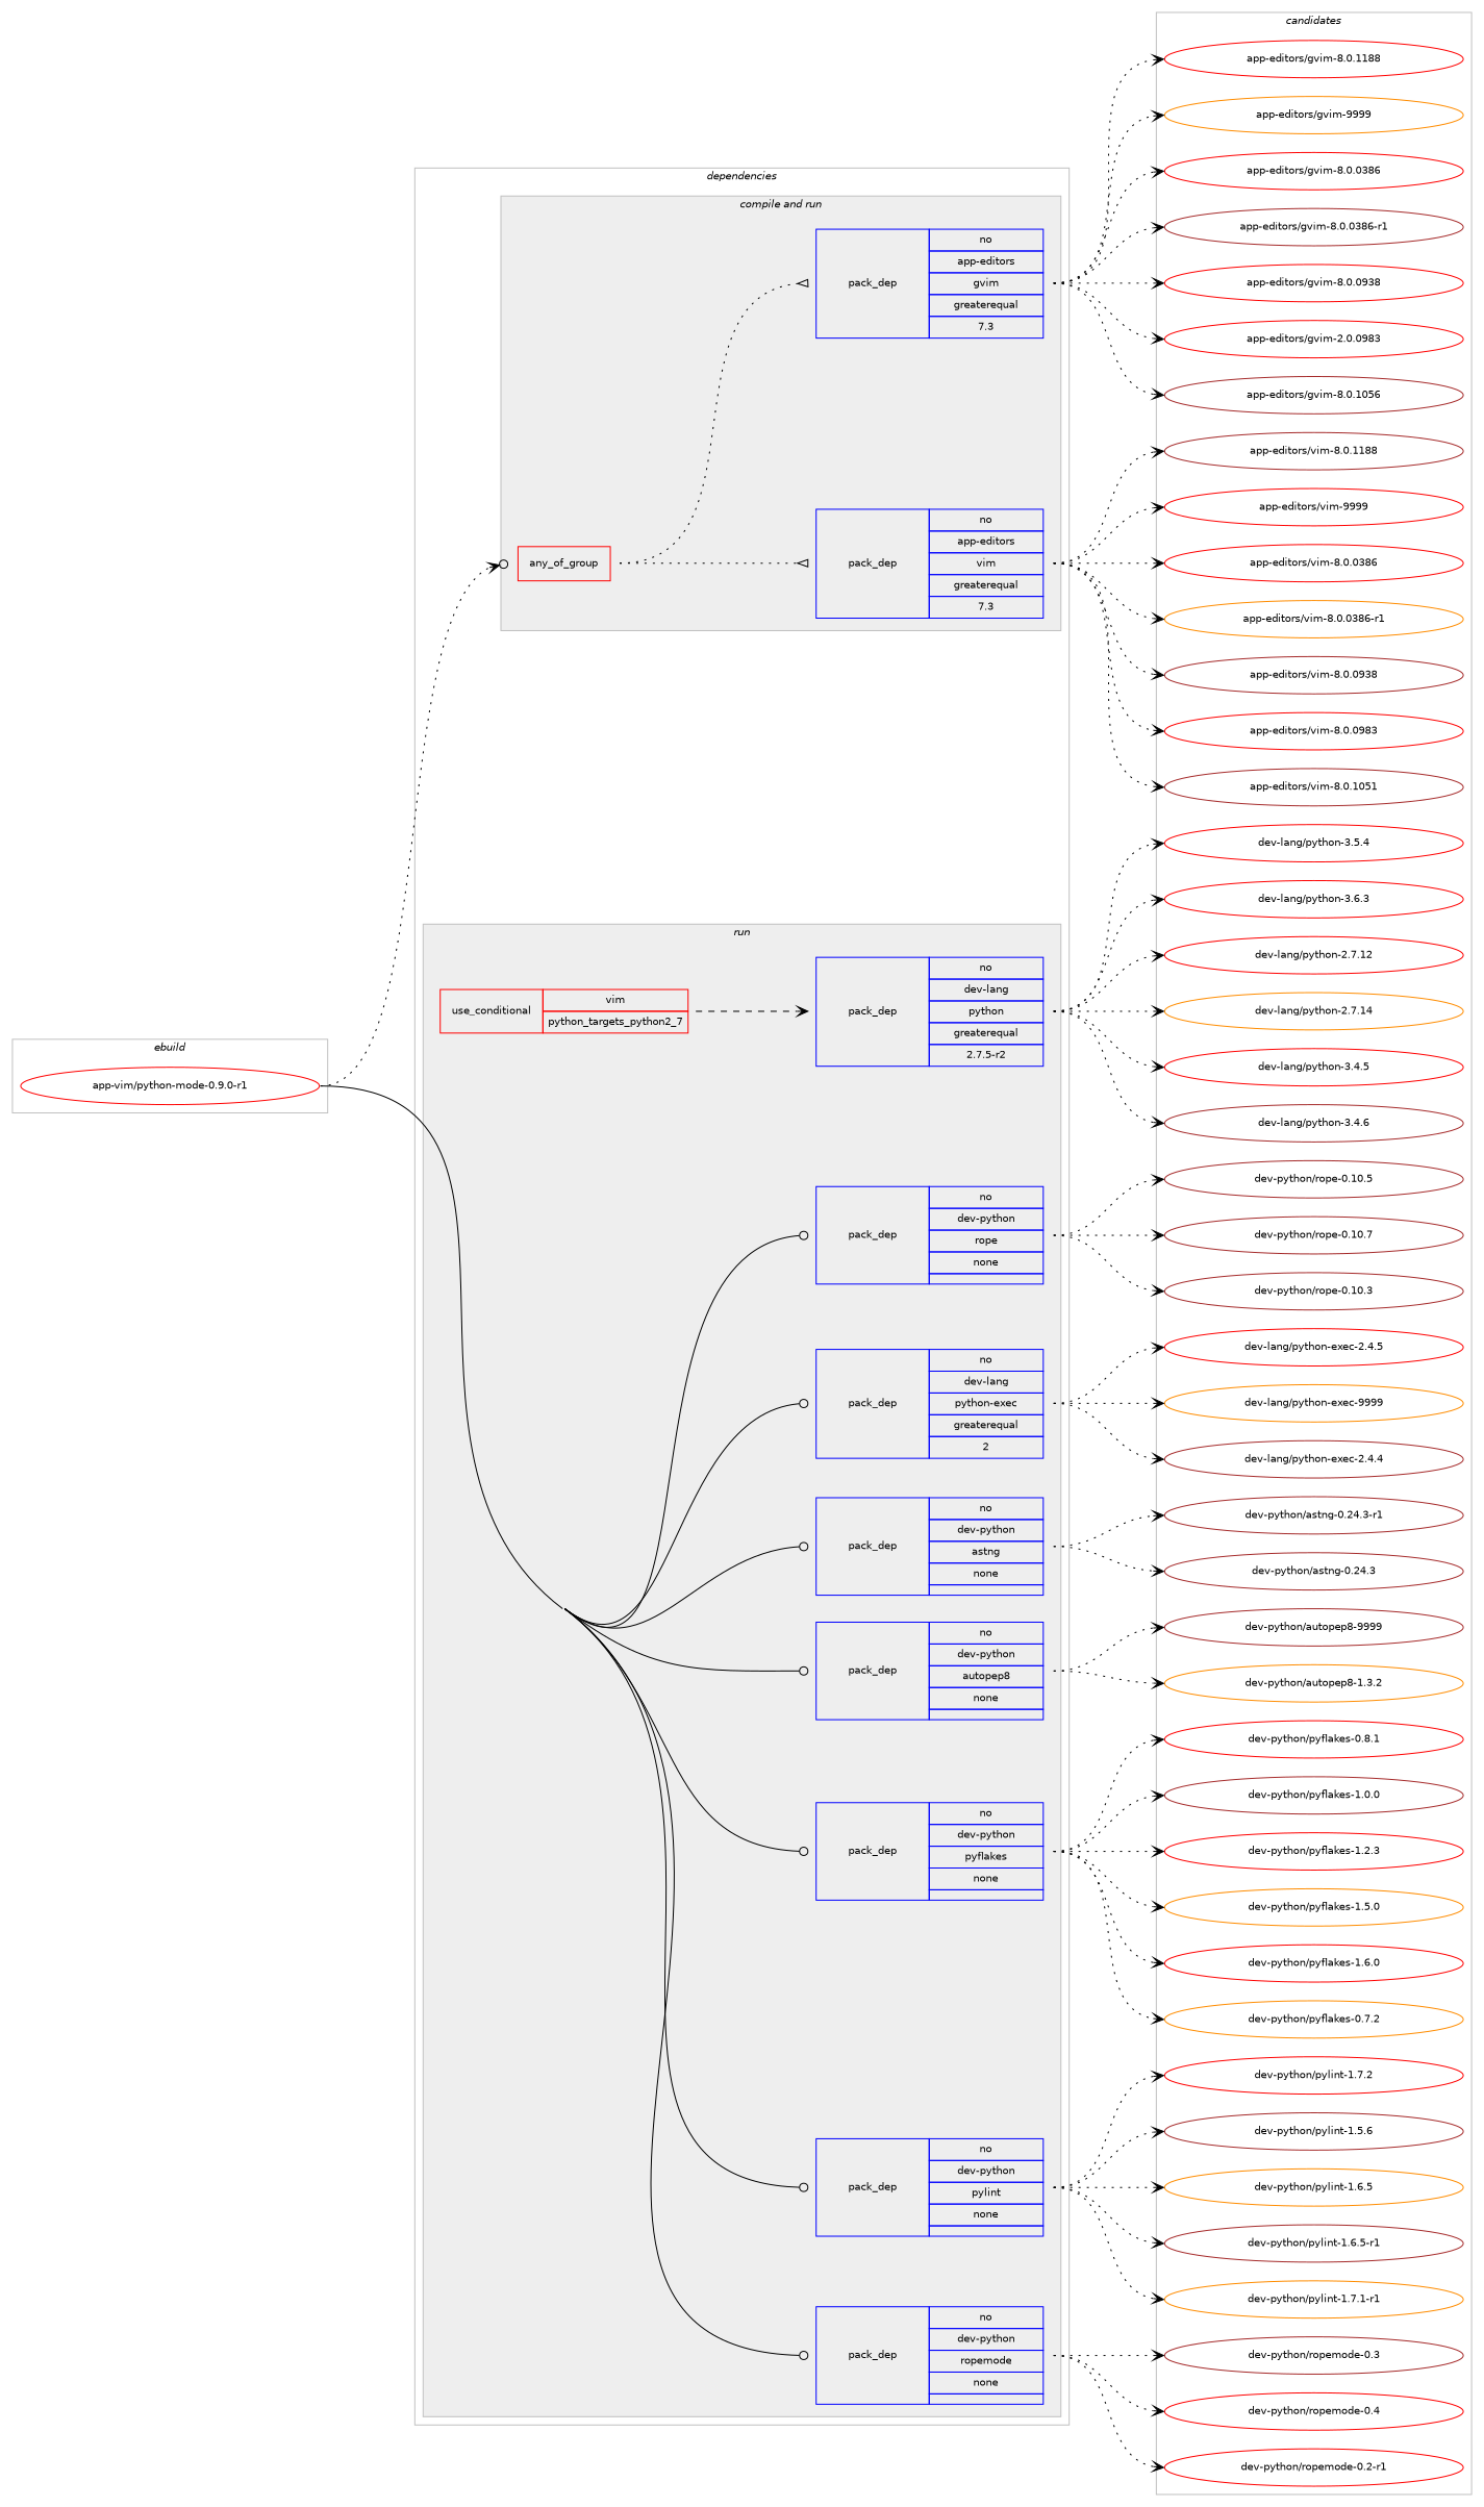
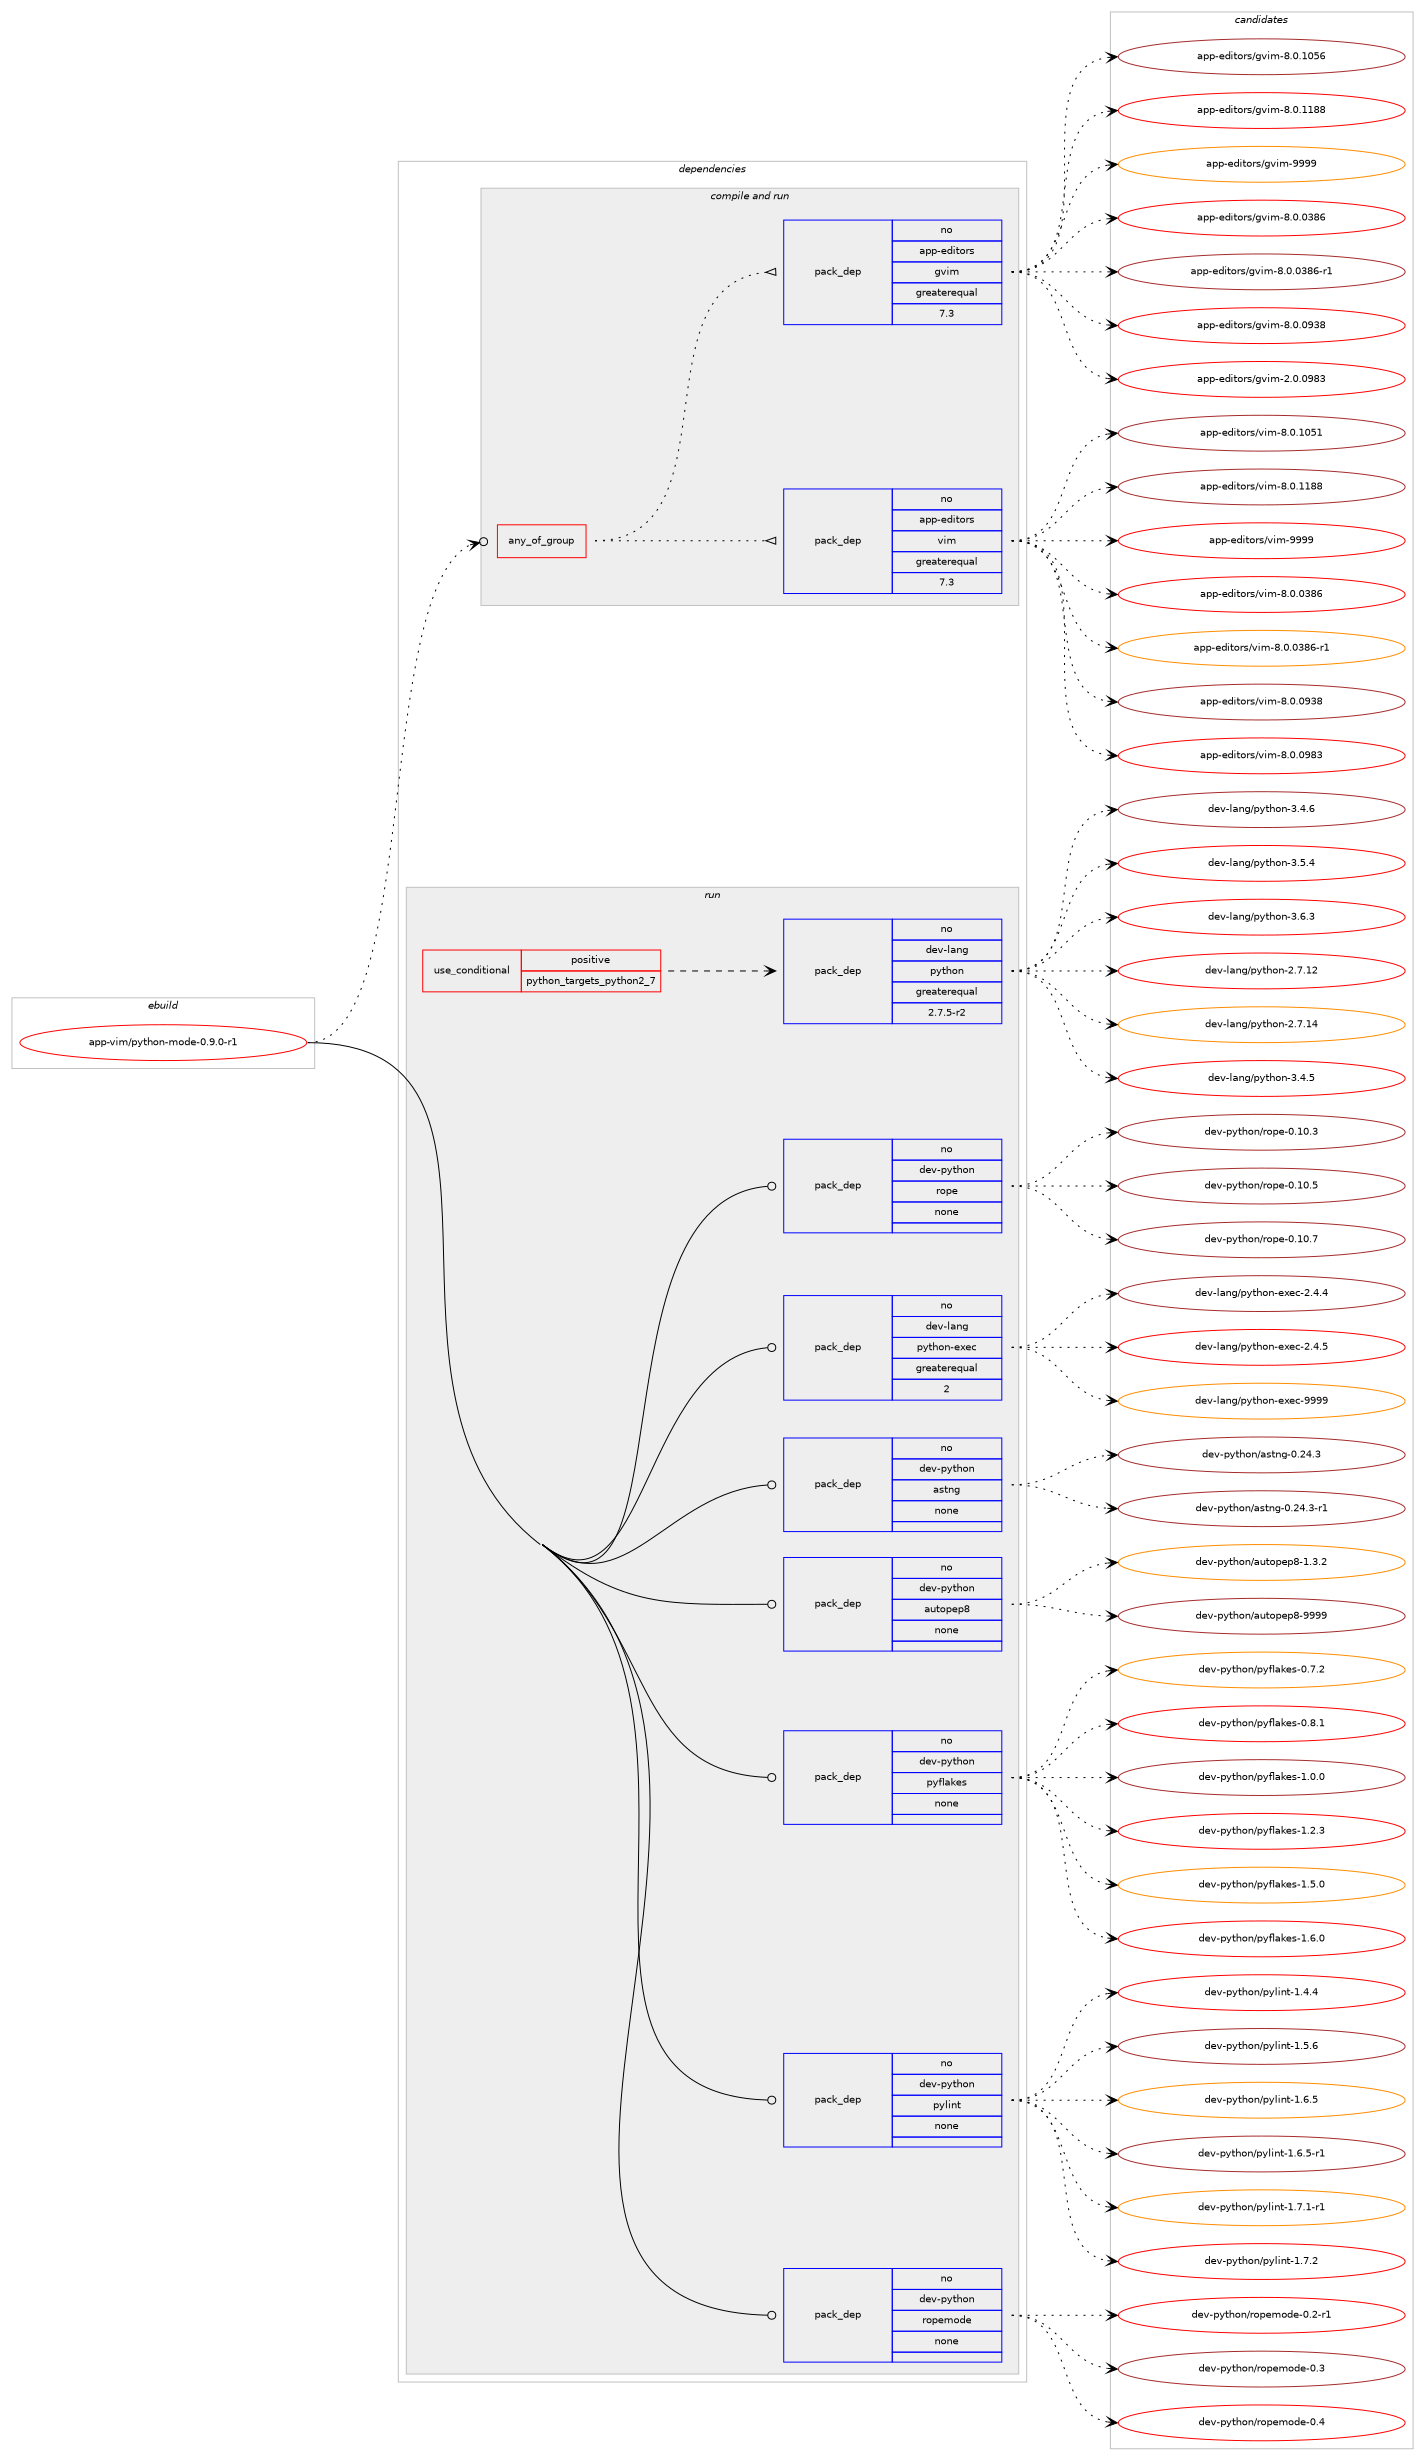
  digraph {
    compound=true
    concentrate=true
    fontname=Helvetica
    fontsize=10
    newrank=true
    rankdir=LR
    ranksep=1.5
    node [color=red fontname=Helvetica fontsize=10]
    edge [arrowhead=vee headport=w style=dotted tailport=e weight=100]
    n1 [label="app-vim/python-mode-0.9.0-r1" width=4]
    n2 [color=blue label=<<TABLE BORDER="0" CELLBORDER="1" CELLSPACING="0" CELLPADDING="4" WIDTH="220"><TR><TD ROWSPAN="6" CELLPADDING="30">pack_dep</TD></TR><TR><TD WIDTH="110">no</TD></TR><TR><TD>app-editors</TD></TR><TR><TD>vim</TD></TR><TR><TD>greaterequal</TD></TR><TR><TD>7.3</TD></TR></TABLE>> shape=none]
    n3 [color=blue label=<<TABLE BORDER="0" CELLBORDER="1" CELLSPACING="0" CELLPADDING="4" WIDTH="220"><TR><TD ROWSPAN="6" CELLPADDING="30">pack_dep</TD></TR><TR><TD WIDTH="110">no</TD></TR><TR><TD>app-editors</TD></TR><TR><TD>gvim</TD></TR><TR><TD>greaterequal</TD></TR><TR><TD>7.3</TD></TR></TABLE>> shape=none]
    n4 [label=<<TABLE BORDER="0" CELLBORDER="1" CELLSPACING="0" CELLPADDING="4"><TR><TD CELLPADDING="10">any_of_group</TD></TR></TABLE>> shape=none]
    n5 [color=blue label=<<TABLE BORDER="0" CELLBORDER="1" CELLSPACING="0" CELLPADDING="4" WIDTH="220"><TR><TD ROWSPAN="6" CELLPADDING="30">pack_dep</TD></TR><TR><TD WIDTH="110">no</TD></TR><TR><TD>dev-python</TD></TR><TR><TD>rope</TD></TR><TR><TD>none</TD></TR><TR><TD></TD></TR></TABLE>> shape=none]
    n6 [color=blue label=<<TABLE BORDER="0" CELLBORDER="1" CELLSPACING="0" CELLPADDING="4" WIDTH="220"><TR><TD ROWSPAN="6" CELLPADDING="30">pack_dep</TD></TR><TR><TD WIDTH="110">no</TD></TR><TR><TD>dev-lang</TD></TR><TR><TD>python</TD></TR><TR><TD>greaterequal</TD></TR><TR><TD>2.7.5-r2</TD></TR></TABLE>> shape=none]
-   n7 [label=<<TABLE BORDER="0" CELLBORDER="1" CELLSPACING="0" CELLPADDING="4"><TR><TD ROWSPAN="3" CELLPADDING="10">use_conditional</TD></TR><TR><TD>vim</TD></TR><TR><TD>python_targets_python2_7</TD></TR></TABLE>> shape=none]
+   n7 [label=<<TABLE BORDER="0" CELLBORDER="1" CELLSPACING="0" CELLPADDING="4"><TR><TD ROWSPAN="3" CELLPADDING="10">use_conditional</TD></TR><TR><TD>positive</TD></TR><TR><TD>python_targets_python2_7</TD></TR></TABLE>> shape=none]
    n8 [color=blue label=<<TABLE BORDER="0" CELLBORDER="1" CELLSPACING="0" CELLPADDING="4" WIDTH="220"><TR><TD ROWSPAN="6" CELLPADDING="30">pack_dep</TD></TR><TR><TD WIDTH="110">no</TD></TR><TR><TD>dev-lang</TD></TR><TR><TD>python-exec</TD></TR><TR><TD>greaterequal</TD></TR><TR><TD>2</TD></TR></TABLE>> shape=none]
    n9 [color=blue label=<<TABLE BORDER="0" CELLBORDER="1" CELLSPACING="0" CELLPADDING="4" WIDTH="220"><TR><TD ROWSPAN="6" CELLPADDING="30">pack_dep</TD></TR><TR><TD WIDTH="110">no</TD></TR><TR><TD>dev-python</TD></TR><TR><TD>astng</TD></TR><TR><TD>none</TD></TR><TR><TD></TD></TR></TABLE>> shape=none]
    n10 [color=blue label=<<TABLE BORDER="0" CELLBORDER="1" CELLSPACING="0" CELLPADDING="4" WIDTH="220"><TR><TD ROWSPAN="6" CELLPADDING="30">pack_dep</TD></TR><TR><TD WIDTH="110">no</TD></TR><TR><TD>dev-python</TD></TR><TR><TD>autopep8</TD></TR><TR><TD>none</TD></TR><TR><TD></TD></TR></TABLE>> shape=none]
    n11 [color=blue label=<<TABLE BORDER="0" CELLBORDER="1" CELLSPACING="0" CELLPADDING="4" WIDTH="220"><TR><TD ROWSPAN="6" CELLPADDING="30">pack_dep</TD></TR><TR><TD WIDTH="110">no</TD></TR><TR><TD>dev-python</TD></TR><TR><TD>pyflakes</TD></TR><TR><TD>none</TD></TR><TR><TD></TD></TR></TABLE>> shape=none]
    n12 [color=blue label=<<TABLE BORDER="0" CELLBORDER="1" CELLSPACING="0" CELLPADDING="4" WIDTH="220"><TR><TD ROWSPAN="6" CELLPADDING="30">pack_dep</TD></TR><TR><TD WIDTH="110">no</TD></TR><TR><TD>dev-python</TD></TR><TR><TD>pylint</TD></TR><TR><TD>none</TD></TR><TR><TD></TD></TR></TABLE>> shape=none]
    n13 [color=blue label=<<TABLE BORDER="0" CELLBORDER="1" CELLSPACING="0" CELLPADDING="4" WIDTH="220"><TR><TD ROWSPAN="6" CELLPADDING="30">pack_dep</TD></TR><TR><TD WIDTH="110">no</TD></TR><TR><TD>dev-python</TD></TR><TR><TD>ropemode</TD></TR><TR><TD>none</TD></TR><TR><TD></TD></TR></TABLE>> shape=none]
    n14 [label="app-editors/vim-8.0.0386" width=4]
    n15 [color=darkorange label="app-editors/vim-8.0.0386-r1" width=4]
    n16 [color=brown label="app-editors/vim-8.0.0938" width=4]
    n17 [label="app-editors/vim-8.0.0983" width=4]
    n18 [color=brown label="app-editors/vim-8.0.1051" width=4]
    n19 [color=brown label="app-editors/vim-8.0.1188" width=4]
    n20 [label="app-editors/vim-9999" width=4]
    n21 [label="app-editors/gvim-8.0.0386" width=4]
    n22 [color=brown label="app-editors/gvim-8.0.0386-r1" width=4]
    n23 [label="app-editors/gvim-8.0.0938" width=4]
    n24 [label="app-editors/gvim-2.0.0983" width=4]
    n25 [color=brown label="app-editors/gvim-8.0.1056" width=4]
    n26 [label="app-editors/gvim-8.0.1188" width=4]
    n27 [color=darkorange label="app-editors/gvim-9999" width=4]
    n28 [label="dev-lang/python-2.7.12" width=4]
    n29 [color=darkorange label="dev-lang/python-2.7.14" width=4]
    n30 [label="dev-lang/python-3.4.5" width=4]
    n31 [color=brown label="dev-lang/python-3.4.6" width=4]
    n32 [label="dev-lang/python-3.5.4" width=4]
    n33 [label="dev-lang/python-3.6.3" width=4]
    n34 [color=brown label="dev-lang/python-exec-2.4.4" width=4]
    n35 [label="dev-lang/python-exec-2.4.5" width=4]
    n36 [color=darkorange label="dev-lang/python-exec-9999" width=4]
    n37 [color=brown label="dev-python/astng-0.24.3" width=4]
    n38 [color=brown label="dev-python/astng-0.24.3-r1" width=4]
    n39 [color=darkorange label="dev-python/autopep8-1.3.2" width=4]
    n40 [color=brown label="dev-python/autopep8-9999" width=4]
    n41 [color=darkorange label="dev-python/pyflakes-0.7.2" width=4]
    n42 [label="dev-python/pyflakes-0.8.1" width=4]
    n43 [color=brown label="dev-python/pyflakes-1.0.0" width=4]
    n44 [label="dev-python/pyflakes-1.2.3" width=4]
    n45 [color=darkorange label="dev-python/pyflakes-1.5.0" width=4]
    n46 [label="dev-python/pyflakes-1.6.0" width=4]
+   n47 [label="dev-python/pylint-1.4.4" width=4]
    n48 [color=brown label="dev-python/pylint-1.5.6" width=4]
    n49 [color=darkorange label="dev-python/pylint-1.6.5" width=4]
    n50 [color=brown label="dev-python/pylint-1.6.5-r1" width=4]
    n51 [color=darkorange label="dev-python/pylint-1.7.1-r1" width=4]
    n52 [label="dev-python/pylint-1.7.2" width=4]
    n53 [color=brown label="dev-python/rope-0.10.3" width=4]
    n54 [color=brown label="dev-python/rope-0.10.5" width=4]
    n55 [color=brown label="dev-python/rope-0.10.7" width=4]
    n56 [label="dev-python/ropemode-0.2-r1" width=4]
    n57 [color=brown label="dev-python/ropemode-0.3" width=4]
    n58 [label="dev-python/ropemode-0.4" width=4]
    subgraph cluster_1 {
      color=gray
      label=<<i>ebuild</i>>
      rank=same
      n1
    }
    subgraph cluster_2 {
      color=gray
      label=<<i>dependencies</i>>
      subgraph cluster_3 {
        color=gray
        fillcolor="#eeeeee"
        label=<<i>compile</i>>
        style=filled
      }
      subgraph cluster_4 {
        color=gray
        fillcolor="#eeeeee"
        label=<<i>compile and run</i>>
        style=filled
        subgraph sub_5 {
          color=gray
          fillcolor="#eeeeee"
          label=<<i>compile and run</i>>
          style=filled
          n4
          subgraph sub_6 {
            color=gray
            fillcolor="#eeeeee"
            label=<<i>compile and run</i>>
            style=filled
            n2
          }
          subgraph sub_7 {
            color=gray
            fillcolor="#eeeeee"
            label=<<i>compile and run</i>>
            style=filled
            n3
          }
        }
      }
      subgraph cluster_8 {
        color=gray
        fillcolor="#eeeeee"
        label=<<i>run</i>>
        style=filled
        subgraph sub_9 {
          color=gray
          fillcolor="#eeeeee"
          label=<<i>run</i>>
          style=filled
          n5
        }
        subgraph sub_10 {
          color=gray
          fillcolor="#eeeeee"
          label=<<i>run</i>>
          style=filled
          n7
          subgraph sub_11 {
            color=gray
            fillcolor="#eeeeee"
            label=<<i>run</i>>
            style=filled
            n6
          }
        }
        subgraph sub_12 {
          color=gray
          fillcolor="#eeeeee"
          label=<<i>run</i>>
          style=filled
          n8
        }
        subgraph sub_13 {
          color=gray
          fillcolor="#eeeeee"
          label=<<i>run</i>>
          style=filled
          n9
        }
        subgraph sub_14 {
          color=gray
          fillcolor="#eeeeee"
          label=<<i>run</i>>
          style=filled
          n10
        }
        subgraph sub_15 {
          color=gray
          fillcolor="#eeeeee"
          label=<<i>run</i>>
          style=filled
          n11
        }
        subgraph sub_16 {
          color=gray
          fillcolor="#eeeeee"
          label=<<i>run</i>>
          style=filled
          n12
        }
        subgraph sub_17 {
          color=gray
          fillcolor="#eeeeee"
          label=<<i>run</i>>
          style=filled
          n13
        }
      }
    }
    subgraph cluster_18 {
      color=gray
      label=<<i>candidates</i>>
      rank=same
      subgraph sub_19 {
        color=black
        label=<<i>candidates</i>>
        nodesep=1
        rank=same
        n14
        n15
        n16
        n17
        n18
        n19
        n20
      }
      subgraph sub_20 {
        color=black
        label=<<i>candidates</i>>
        nodesep=1
        rank=same
        n21
        n22
        n23
        n24
        n25
        n26
        n27
      }
      subgraph sub_21 {
        color=black
        label=<<i>candidates</i>>
        nodesep=1
        rank=same
        n28
        n29
        n30
        n31
        n32
        n33
      }
      subgraph sub_22 {
        color=black
        label=<<i>candidates</i>>
        nodesep=1
        rank=same
        n34
        n35
        n36
      }
      subgraph sub_23 {
        color=black
        label=<<i>candidates</i>>
        nodesep=1
        rank=same
        n37
        n38
      }
      subgraph sub_24 {
        color=black
        label=<<i>candidates</i>>
        nodesep=1
        rank=same
        n39
        n40
      }
      subgraph sub_25 {
        color=black
        label=<<i>candidates</i>>
        nodesep=1
        rank=same
        n41
        n42
        n43
        n44
        n45
        n46
      }
      subgraph sub_26 {
        color=black
        label=<<i>candidates</i>>
        nodesep=1
        rank=same
+       n47
        n48
        n49
        n50
        n51
        n52
      }
      subgraph sub_27 {
        color=black
        label=<<i>candidates</i>>
        nodesep=1
        rank=same
        n53
        n54
        n55
      }
      subgraph sub_28 {
        color=black
        label=<<i>candidates</i>>
        nodesep=1
        rank=same
        n56
        n57
        n58
      }
    }
    n1 -> n4 [arrowhead=odotvee weight=20]
    n1 -> n5 [arrowhead=odot style=solid weight=20]
    n1 -> n8 [arrowhead=odot style=solid weight=20]
    n1 -> n9 [arrowhead=odot style=solid weight=20]
    n1 -> n10 [arrowhead=odot style=solid weight=20]
    n1 -> n11 [arrowhead=odot style=solid weight=20]
    n1 -> n12 [arrowhead=odot style=solid weight=20]
    n1 -> n13 [arrowhead=odot style=solid weight=20]
    n2 -> n14
    n2 -> n15
    n2 -> n16
    n2 -> n17
    n2 -> n18
    n2 -> n19
    n2 -> n20
    n3 -> n21
    n3 -> n22
    n3 -> n23
    n3 -> n24
    n3 -> n25
    n3 -> n26
    n3 -> n27
    n4 -> n2 [arrowhead=oinv weight=20]
    n4 -> n3 [arrowhead=oinv weight=20]
    n5 -> n53
    n5 -> n54
    n5 -> n55
    n6 -> n28
    n6 -> n29
    n6 -> n30
    n6 -> n31
    n6 -> n32
    n6 -> n33
    n7 -> n6 [style=dashed weight=20]
    n8 -> n34
    n8 -> n35
    n8 -> n36
    n9 -> n37
    n9 -> n38
    n10 -> n39
    n10 -> n40
    n11 -> n41
    n11 -> n42
    n11 -> n43
    n11 -> n44
    n11 -> n45
    n11 -> n46
+   n12 -> n47
    n12 -> n48
    n12 -> n49
    n12 -> n50
    n12 -> n51
    n12 -> n52
    n13 -> n56
    n13 -> n57
    n13 -> n58
  }
